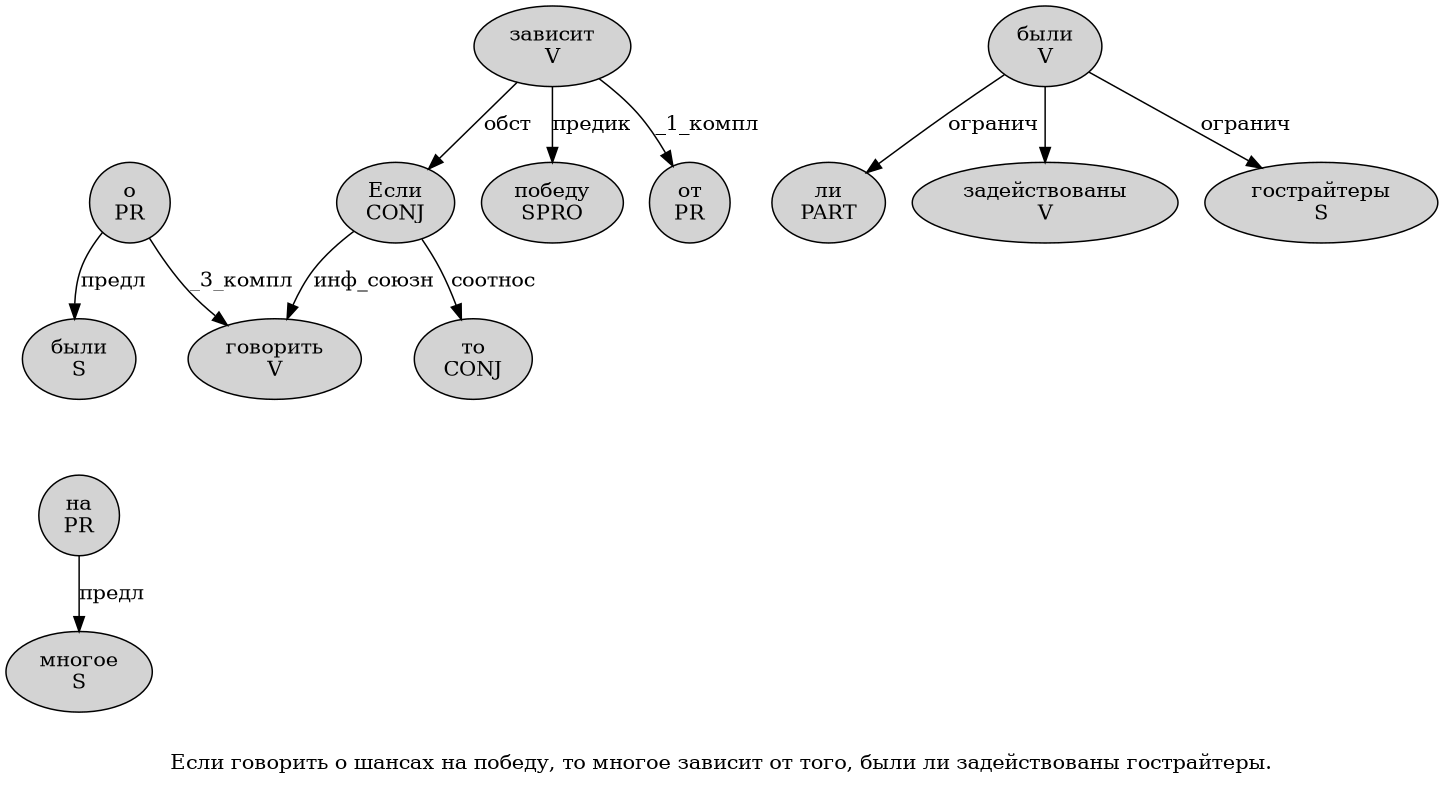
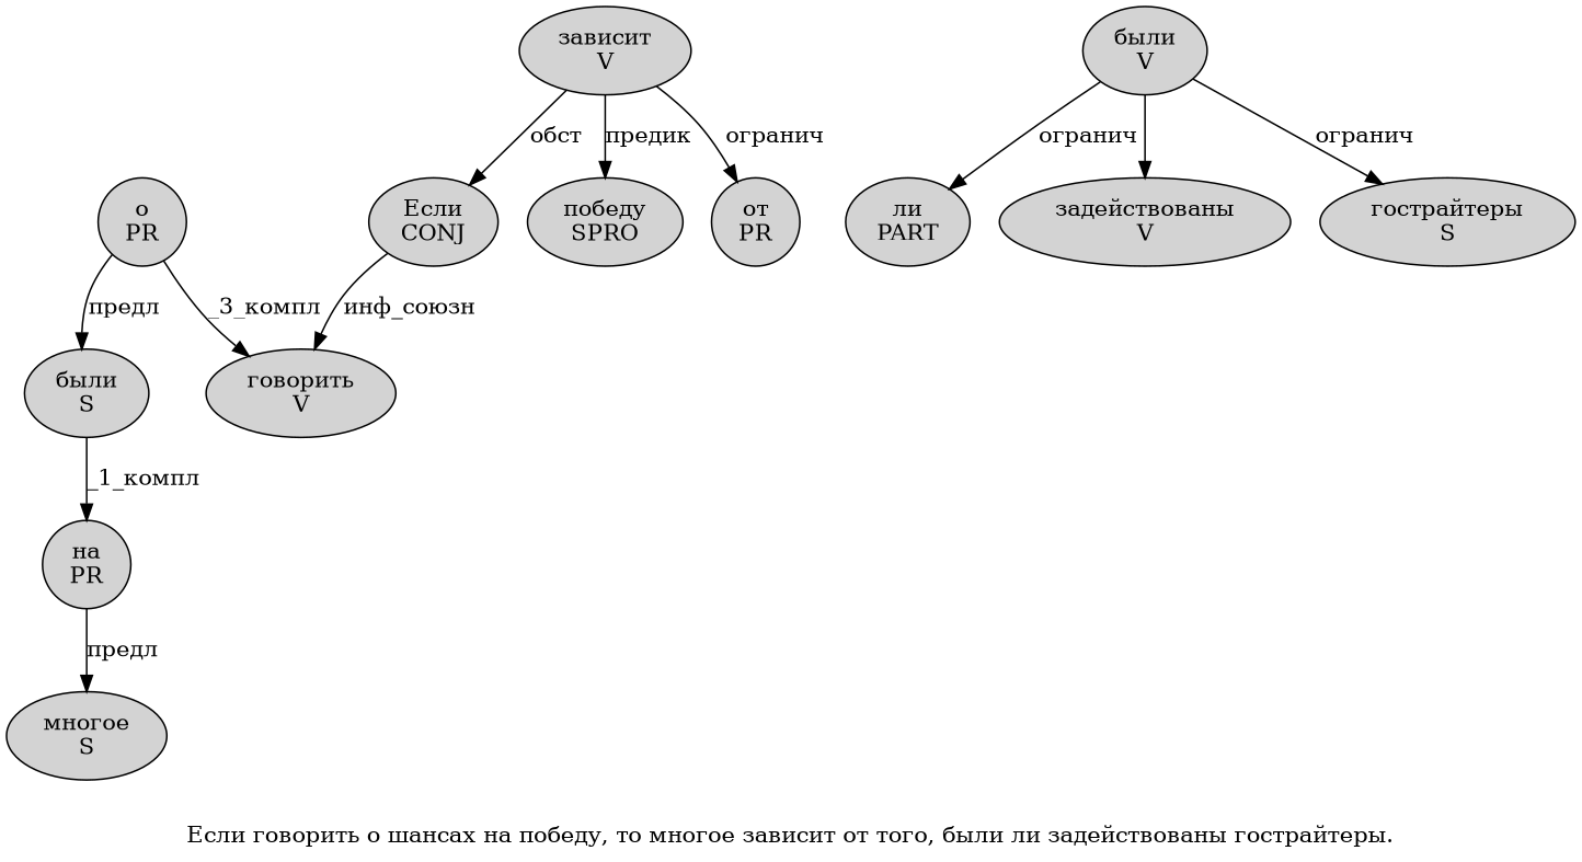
  digraph {
    fontname="DejaVu Serif"
    label="Если говорить о шансах на победу, то многое зависит от того, были ли задействованы гострайтеры."
    node [fillcolor=lightgray fontname="DejaVu Serif" penwidth=1 shape=ellipse style=filled]
    edge [fontname="DejaVu Serif"]
    n1 [label="Если\nCONJ"]
    n2 [label="говорить\nV"]
-   n3 [label="то\nCONJ"]
    n4 [label="о\nPR"]
    n5 [label="были\nS"]
    n6 [label="на\nPR"]
    n7 [label="многое\nS"]
    n8 [label="победу\nSPRO"]
    n9 [label="зависит\nV"]
    n10 [label="от\nPR"]
    n11 [label="были\nV"]
    n12 [label="ли\nPART"]
    n13 [label="задействованы\nV"]
    n14 [label="гострайтеры\nS"]
    n1 -> n2 [label="инф_союзн"]
-   n1 -> n3 [label="соотнос"]
    n4 -> n2 [label="_3_компл"]
    n4 -> n5 [label="предл"]
+   n5 -> n6 [label="_1_компл"]
    n6 -> n7 [label="предл"]
    n9 -> n1 [label="обст"]
    n9 -> n8 [label="предик"]
-   n9 -> n10 [label="_1_компл"]
+   n9 -> n10 [label="огранич"]
    n11 -> n12 [label="огранич"]
    n11 -> n13
    n11 -> n14 [label="огранич"]
  }
